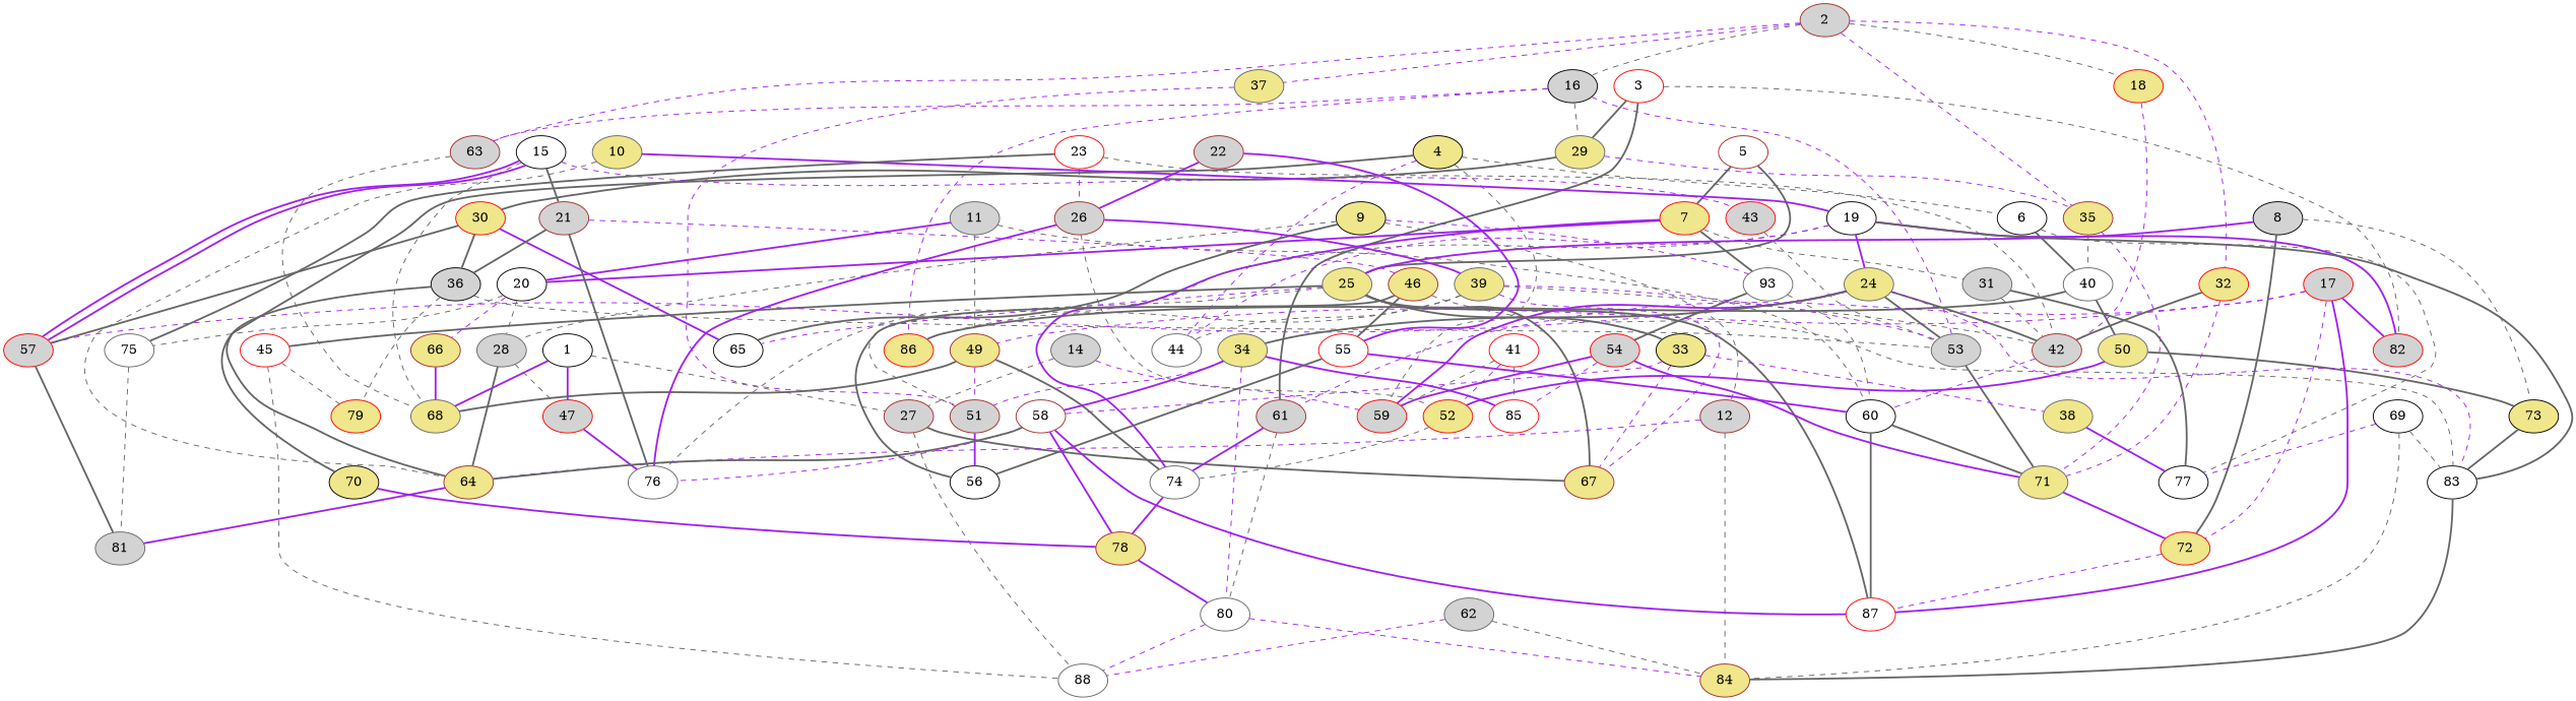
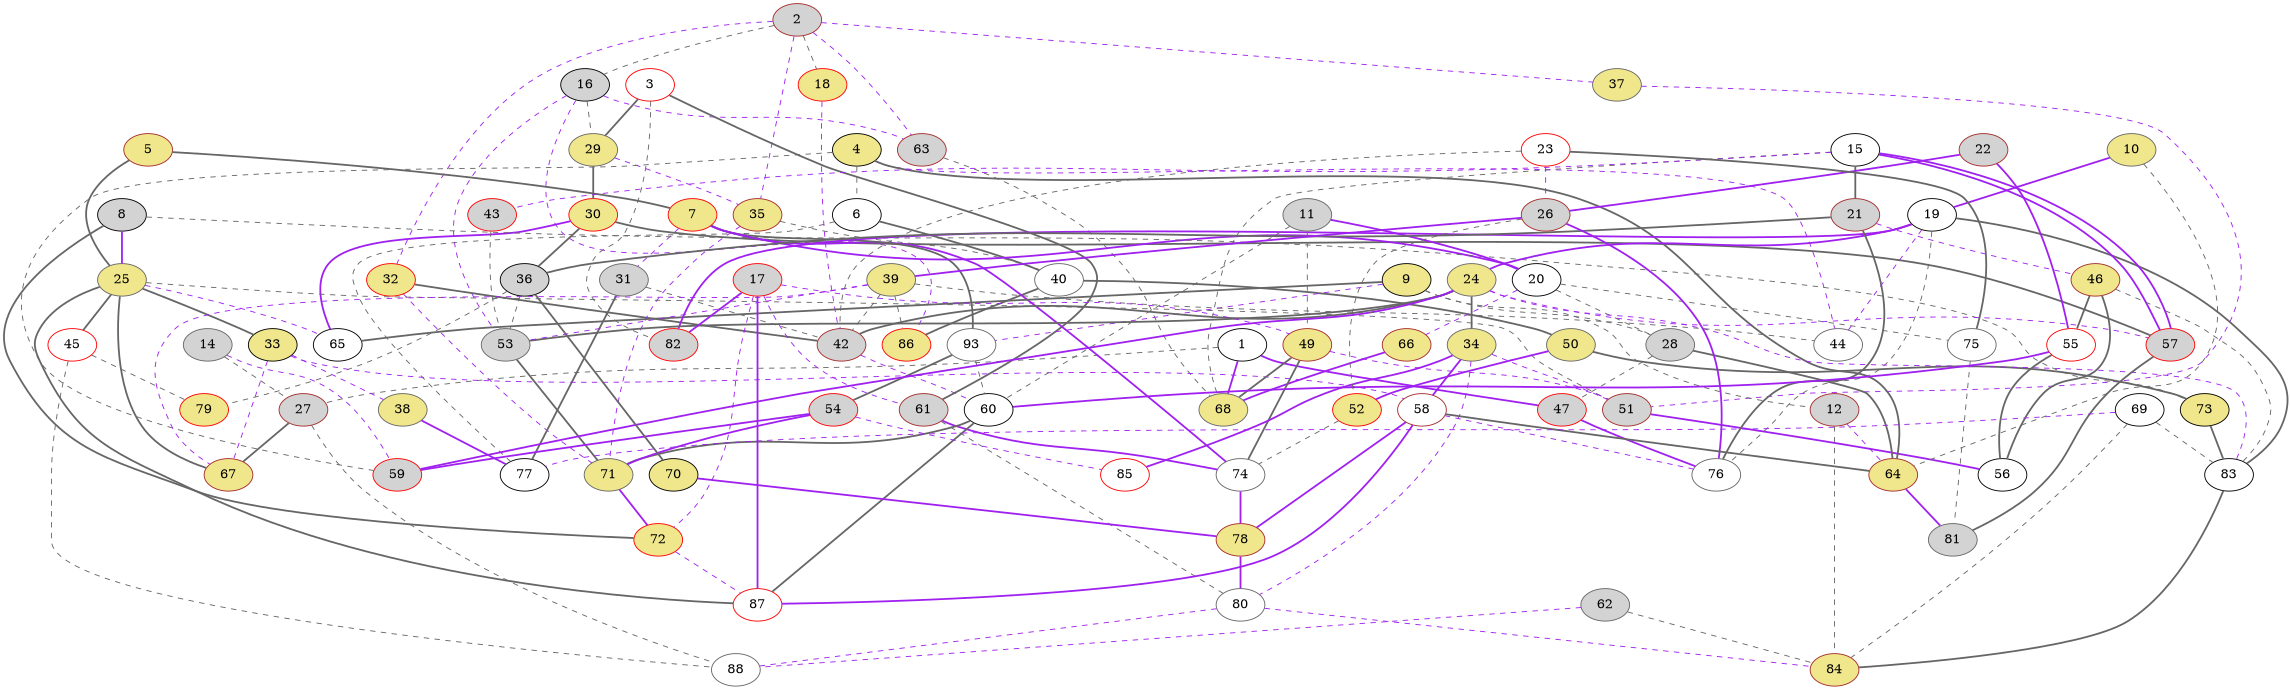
  graph {
    node [color=gray40 fillcolor=khaki style=filled]
    edge [color=gray40 style=dashed]
    1 [color=black fillcolor=white]
    27 [color=brown fillcolor=lightgrey]
    47 [color=red fillcolor=lightgrey]
    68
    67 [color=brown]
    88 [fillcolor=white]
    76 [fillcolor=white]
    2 [color=brown fillcolor=lightgrey]
    16 [color=black fillcolor=lightgrey]
    18 [color=red]
    32 [color=red]
    35 [color=brown]
    37
    63 [color=brown fillcolor=lightgrey]
    29
    53 [fillcolor=lightgrey]
    86 [color=red]
    42 [color=brown fillcolor=lightgrey]
    71
    40 [fillcolor=white]
    51 [color=brown fillcolor=lightgrey]
    3 [color=red fillcolor=white]
    61 [color=brown fillcolor=lightgrey]
    82 [color=red fillcolor=lightgrey]
    30 [color=red]
    74 [fillcolor=white]
    80 [fillcolor=white]
    4 [color=black]
    6 [color=black fillcolor=white]
    44 [fillcolor=white]
    59 [color=red fillcolor=lightgrey]
    64 [color=brown]
    77 [color=black fillcolor=white]
    81 [fillcolor=lightgrey]
-   5 [color=brown fillcolor=white]
+   5 [color=brown]
    7 [color=red]
    25
    n38 [fillcolor=white label=93]
    20 [color=black fillcolor=white]
    31 [fillcolor=lightgrey]
    65 [color=black fillcolor=white]
    87 [color=red fillcolor=white]
    33 [color=black]
    45 [color=red fillcolor=white]
    50
    60 [color=black fillcolor=white]
    54 [color=red fillcolor=lightgrey]
    28 [fillcolor=lightgrey]
    66 [color=brown]
    75 [fillcolor=white]
    78 [color=brown]
    8 [color=black fillcolor=lightgrey]
    72 [color=red]
    73 [color=black]
    83 [color=black fillcolor=white]
    9 [color=black]
    12 [color=brown fillcolor=lightgrey]
    84 [color=brown]
    10
    19 [color=black fillcolor=white]
    24
    11 [fillcolor=lightgrey]
    49 [color=brown]
    85 [color=red fillcolor=white]
    14 [fillcolor=lightgrey]
    15 [color=black fillcolor=white]
    21 [color=brown fillcolor=lightgrey]
    43 [color=red fillcolor=lightgrey]
    57 [color=red fillcolor=lightgrey]
    36 [color=black fillcolor=lightgrey]
    46 [color=brown]
    17 [color=red fillcolor=lightgrey]
    34
    70 [color=black]
    79 [color=red]
    55 [color=red fillcolor=white]
    56 [color=black fillcolor=white]
    22 [color=brown fillcolor=lightgrey]
    26 [color=brown fillcolor=lightgrey]
    39
    52 [color=red]
    23 [color=red fillcolor=white]
    58 [color=brown fillcolor=white]
    38
-   41 [color=red fillcolor=white]
    62 [fillcolor=lightgrey]
    69 [color=black fillcolor=white]
    1 -- 27
    1 -- 47 [color=purple style=bold]
    1 -- 68 [color=purple style=bold]
    27 -- 67 [style=bold]
    27 -- 88
    47 -- 76 [color=purple style=bold]
    2 -- 16
    2 -- 18
    2 -- 32 [color=purple]
    2 -- 35 [color=purple]
    2 -- 37 [color=purple]
    2 -- 63 [color=purple]
    16 -- 63 [color=purple]
    16 -- 29
    16 -- 53 [color=purple]
    16 -- 86 [color=purple]
    18 -- 42 [color=purple]
    32 -- 42 [style=bold]
    32 -- 71 [color=purple]
    35 -- 71 [color=purple]
    35 -- 40
    37 -- 51 [color=purple]
    63 -- 68
    29 -- 35 [color=purple]
    29 -- 30 [style=bold]
    53 -- 71 [style=bold]
    42 -- 60 [color=purple]
    71 -- 72 [color=purple style=bold]
    40 -- 86 [style=bold]
    40 -- 50 [style=bold]
    51 -- 56 [color=purple style=bold]
    3 -- 29 [style=bold]
    3 -- 61 [style=bold]
    3 -- 82
    61 -- 74 [color=purple style=bold]
    61 -- 80
    30 -- 65 [color=purple style=bold]
    30 -- 57 [style=bold]
    30 -- 36 [style=bold]
    74 -- 78 [color=purple style=bold]
    80 -- 88 [color=purple]
    80 -- 84 [color=purple]
    4 -- 6
    4 -- 44 [color=purple]
    4 -- 59
    4 -- 64 [style=bold]
    6 -- 40 [style=bold]
    6 -- 77
    64 -- 81 [color=purple style=bold]
    5 -- 7 [style=bold]
    5 -- 25 [style=bold]
    7 -- 74 [color=purple style=bold]
    7 -- n38 [style=bold]
    7 -- 20 [color=purple style=bold]
-   7 -- 31
+   7 -- 31 [color=purple]
    25 -- 67 [style=bold]
    25 -- 51
    25 -- 65 [color=purple]
    25 -- 87 [style=bold]
    25 -- 33 [style=bold]
    25 -- 45 [style=bold]
    n38 -- 60
    n38 -- 54 [style=bold]
    20 -- 28
    20 -- 66 [color=purple]
    20 -- 75
    31 -- 42
    31 -- 77 [style=bold]
    33 -- 67 [color=purple]
    33 -- 58 [color=purple]
    33 -- 38 [color=purple]
    45 -- 88
    45 -- 79
    50 -- 73 [style=bold]
    50 -- 52 [color=purple style=bold]
    60 -- 71 [style=bold]
    60 -- 87 [style=bold]
    54 -- 71 [color=purple style=bold]
    54 -- 59 [color=purple style=bold]
    54 -- 85 [color=purple]
    28 -- 47
    28 -- 64 [style=bold]
    66 -- 68 [color=purple style=bold]
    75 -- 81
    78 -- 80 [color=purple style=bold]
    8 -- 25 [color=purple style=bold]
    8 -- 72 [style=bold]
    8 -- 73
    72 -- 87 [color=purple]
    73 -- 83 [style=bold]
    83 -- 84 [style=bold]
    9 -- n38 [color=purple]
    9 -- 65 [style=bold]
    9 -- 28
    9 -- 12
    12 -- 64 [color=purple]
    12 -- 84
    10 -- 64
    10 -- 19 [color=purple style=bold]
    19 -- 76
    19 -- 82 [color=purple style=bold]
    19 -- 44 [color=purple]
    19 -- 83 [style=bold]
    19 -- 24 [color=purple style=bold]
    24 -- 53 [style=bold]
    24 -- 42 [style=bold]
    24 -- 59 [color=purple style=bold]
    24 -- 83 [color=purple]
    24 -- 57 [color=purple]
    24 -- 34 [style=bold]
    11 -- 20 [color=purple style=bold]
    11 -- 60
    11 -- 49
    49 -- 68 [style=bold]
    49 -- 51 [color=purple]
    49 -- 74 [style=bold]
    14 -- 27
    14 -- 59 [color=purple]
    15 -- 68
    15 -- 21 [style=bold]
    15 -- 43 [color=purple]
    15 -- 57 [color=purple style=bold]
    15 -- 57 [color=purple style=bold]
    21 -- 76 [style=bold]
    21 -- 36 [style=bold]
    21 -- 46 [color=purple]
    43 -- 53
    57 -- 81 [style=bold]
    36 -- 53
    36 -- 70 [style=bold]
    36 -- 79
    46 -- 83
    46 -- 55 [style=bold]
    46 -- 56 [style=bold]
    17 -- 61 [color=purple]
    17 -- 82 [color=purple style=bold]
    17 -- 87 [color=purple style=bold]
    17 -- 72 [color=purple]
    17 -- 49 [color=purple]
    34 -- 51 [color=purple]
    34 -- 80 [color=purple]
    34 -- 85 [color=purple style=bold]
    34 -- 58 [color=purple style=bold]
    70 -- 78 [color=purple style=bold]
    55 -- 60 [color=purple style=bold]
    55 -- 56 [style=bold]
    22 -- 55 [color=purple style=bold]
    22 -- 26 [color=purple style=bold]
    26 -- 76 [color=purple style=bold]
    26 -- 39 [color=purple style=bold]
    26 -- 52
    39 -- 67 [color=purple]
    39 -- 53 [color=purple]
    39 -- 86
    39 -- 42
    39 -- 44
    52 -- 74
    23 -- 42
    23 -- 75 [style=bold]
    23 -- 26 [color=purple]
    58 -- 76 [color=purple]
    58 -- 64 [style=bold]
    58 -- 87 [color=purple style=bold]
    58 -- 78 [color=purple style=bold]
    38 -- 77 [color=purple style=bold]
-   41 -- 59
-   41 -- 85
-   41 -- 52 [color=purple]
    62 -- 88 [color=purple]
    62 -- 84
    69 -- 77 [color=purple]
    69 -- 83
    69 -- 84
  }
